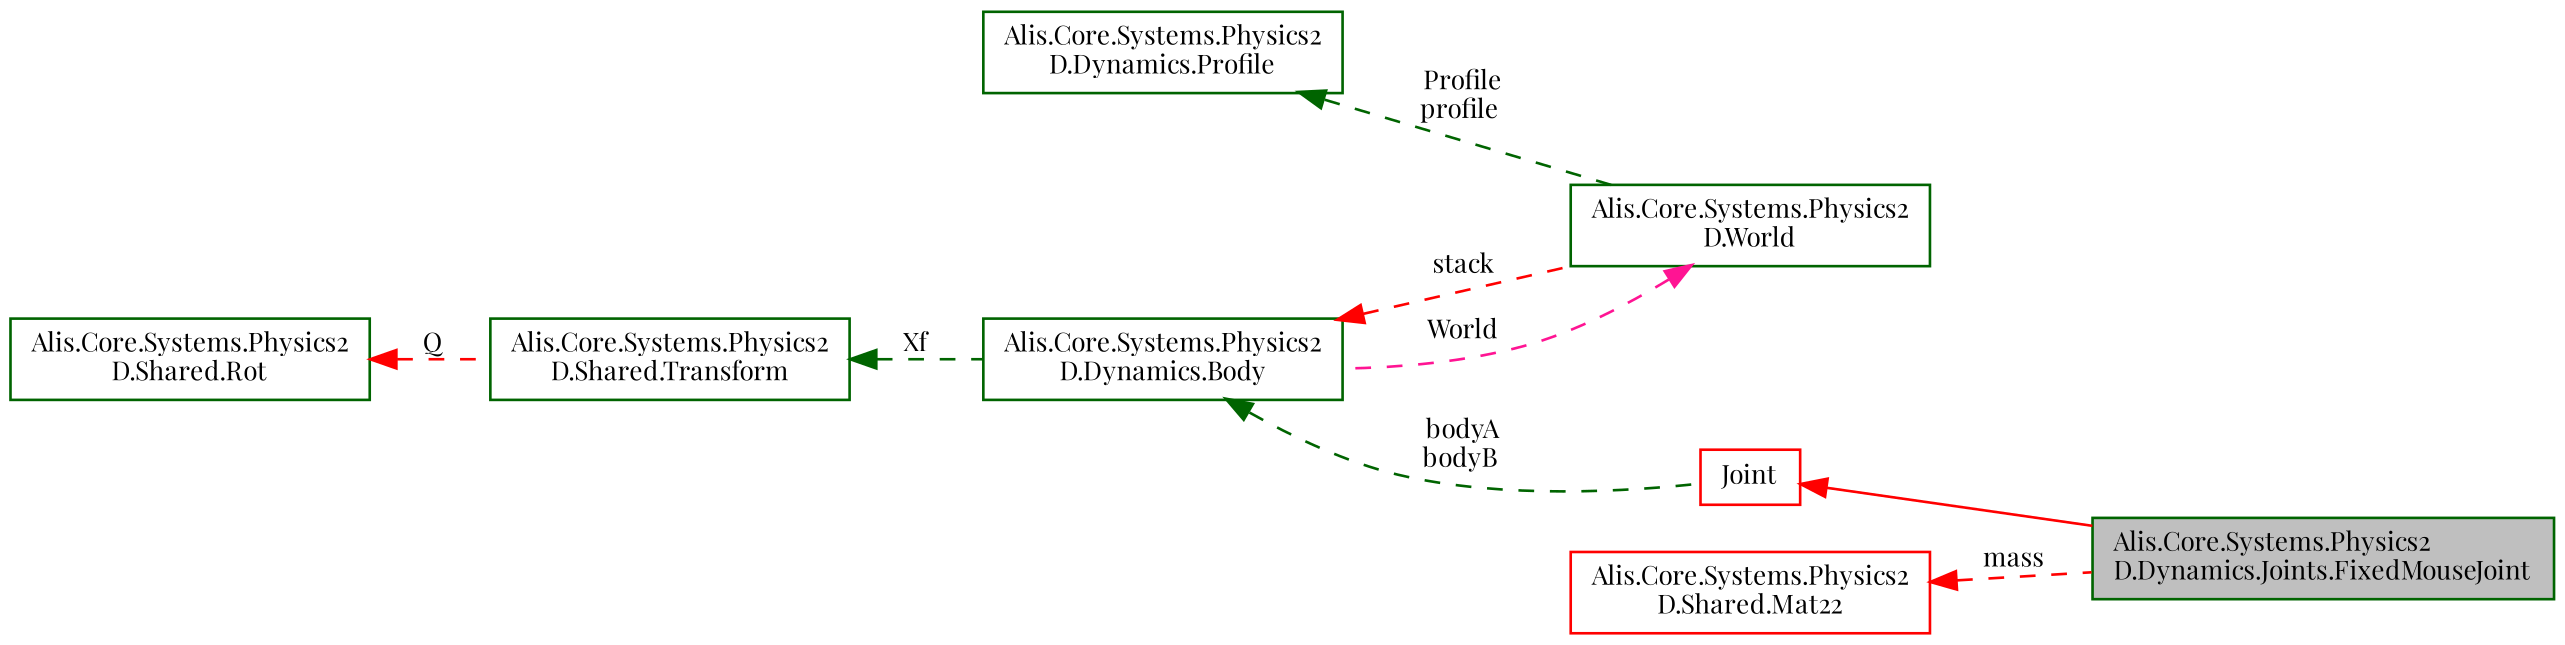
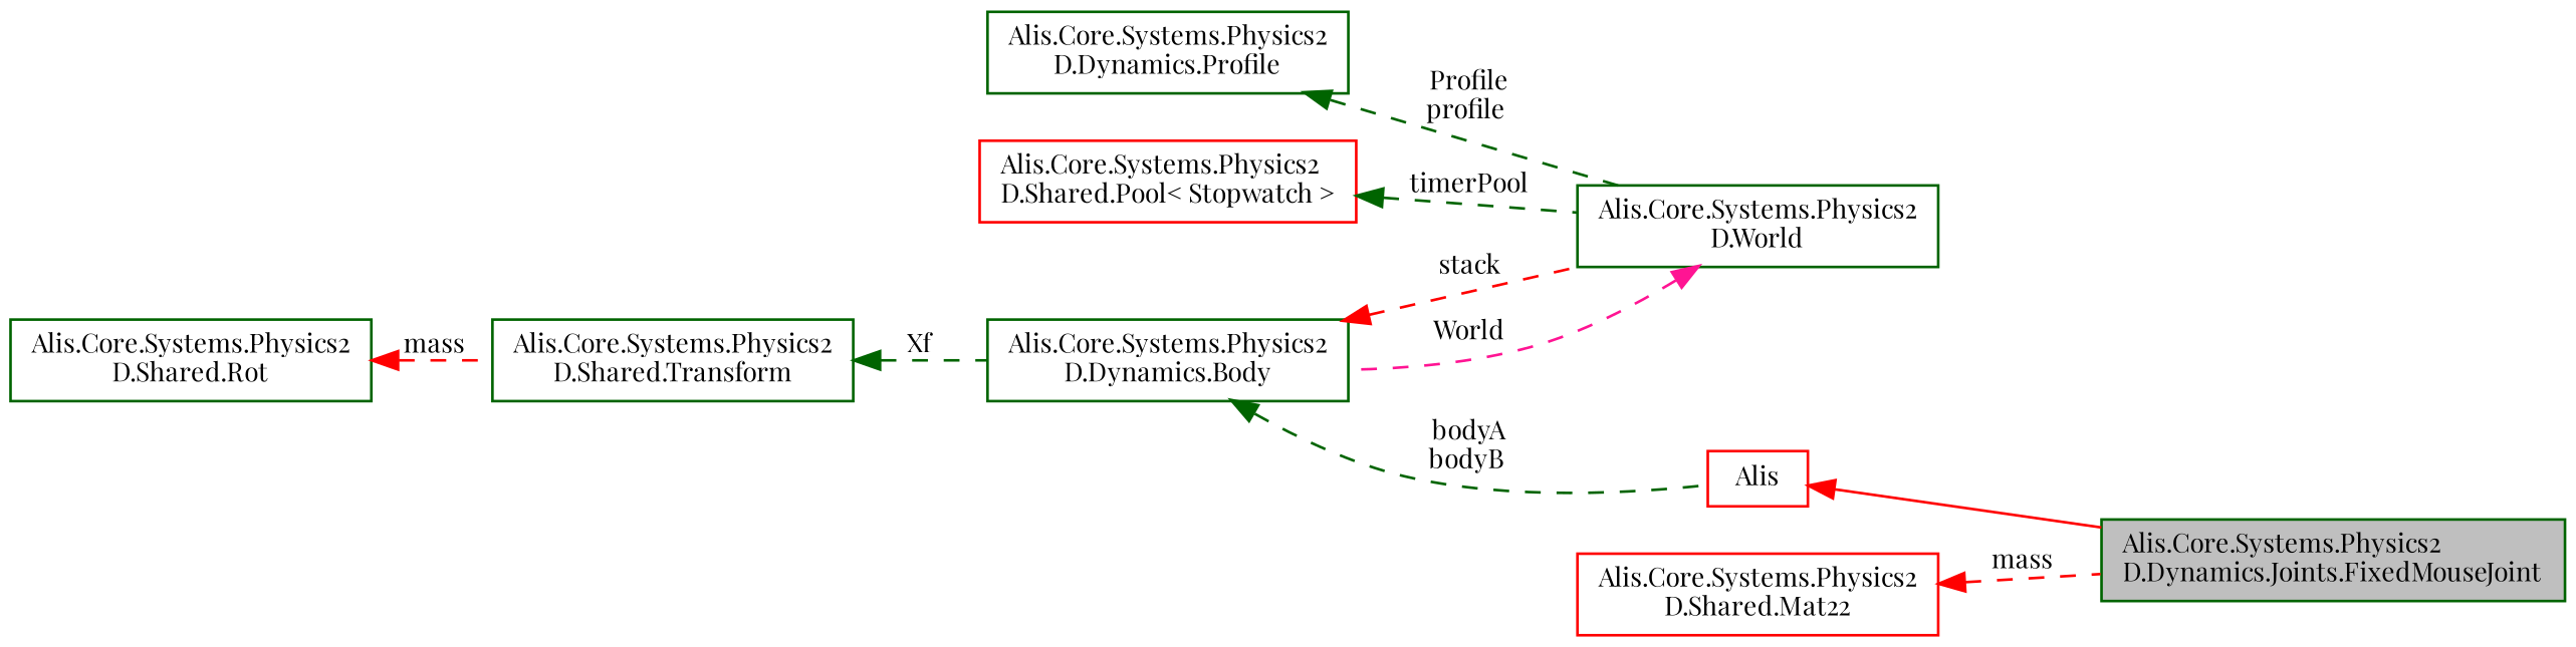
  digraph {
    fontname="Playfair Display"
    rankdir=LR
    node [color=darkgreen fillcolor=white fontname="Playfair Display" fontsize=10 shape=record style=filled]
    edge [color=red dir=back fontname="Playfair Display" fontsize=10 labelfontname=Helvetica labelfontsize=10 style=dashed]
    n1 [fillcolor=grey75 fontcolor=black height=0.2 label="Alis.Core.Systems.Physics2\lD.Dynamics.Joints.FixedMouseJoint" width=0.4]
-   n2 [color=red height=0.2 label=Joint width=0.4]
+   n2 [color=red height=0.2 label=Alis width=0.4]
    n3 [height=0.2 label="Alis.Core.Systems.Physics2\lD.Dynamics.Body" width=0.4]
    n4 [height=0.2 label="Alis.Core.Systems.Physics2\lD.World" width=0.4]
    n5 [height=0.2 label="Alis.Core.Systems.Physics2\lD.Shared.Transform" width=0.4]
    n6 [height=0.2 label="Alis.Core.Systems.Physics2\lD.Shared.Rot" width=0.4]
    n7 [height=0.2 label="Alis.Core.Systems.Physics2\lD.Dynamics.Profile" width=0.4]
+   n8 [color=red height=0.2 label="Alis.Core.Systems.Physics2\lD.Shared.Pool\< Stopwatch \>" width=0.4]
    n9 [color=red height=0.2 label="Alis.Core.Systems.Physics2\lD.Shared.Mat22" width=0.4]
    n2 -> n1 [style=solid]
    n3 -> n2 [color=darkgreen label=" bodyA\nbodyB"]
    n3 -> n4 [label=" stack"]
    n4 -> n3 [color=deeppink label=" World"]
    n5 -> n3 [color=darkgreen label=" Xf"]
-   n6 -> n5 [label=" Q"]
+   n6 -> n5 [label=" mass"]
    n7 -> n4 [color=darkgreen label=" Profile\nprofile"]
+   n8 -> n4 [color=darkgreen label=" timerPool"]
    n9 -> n1 [label=" mass"]
  }
